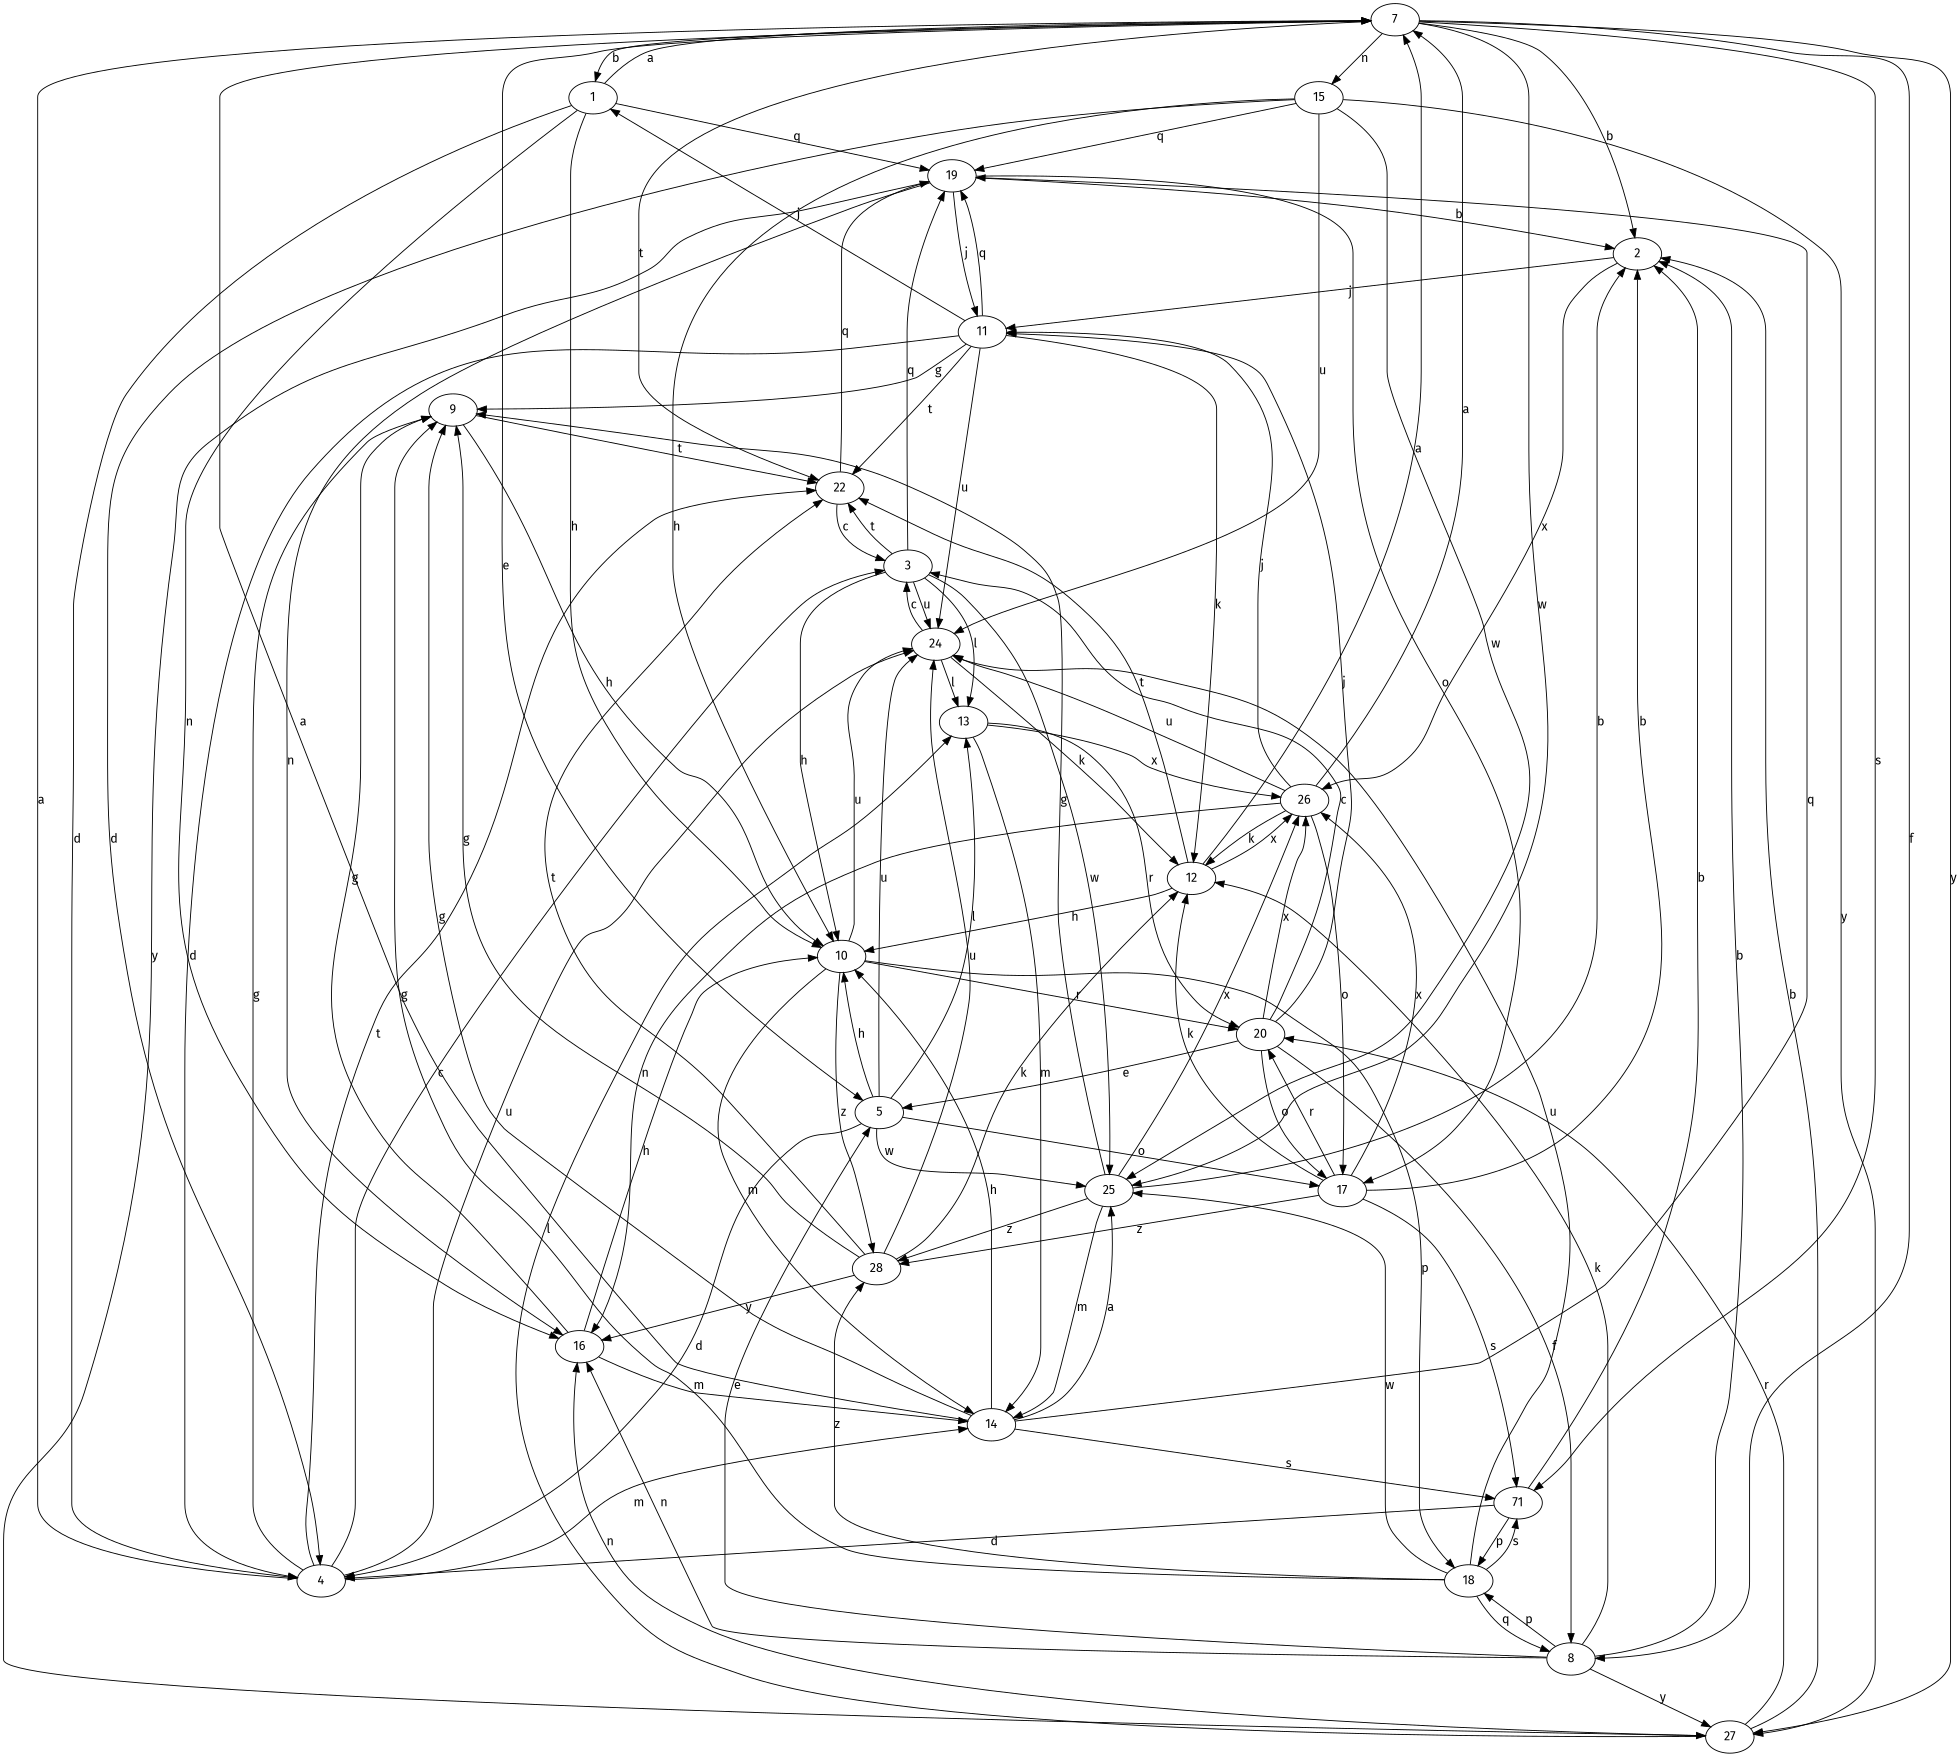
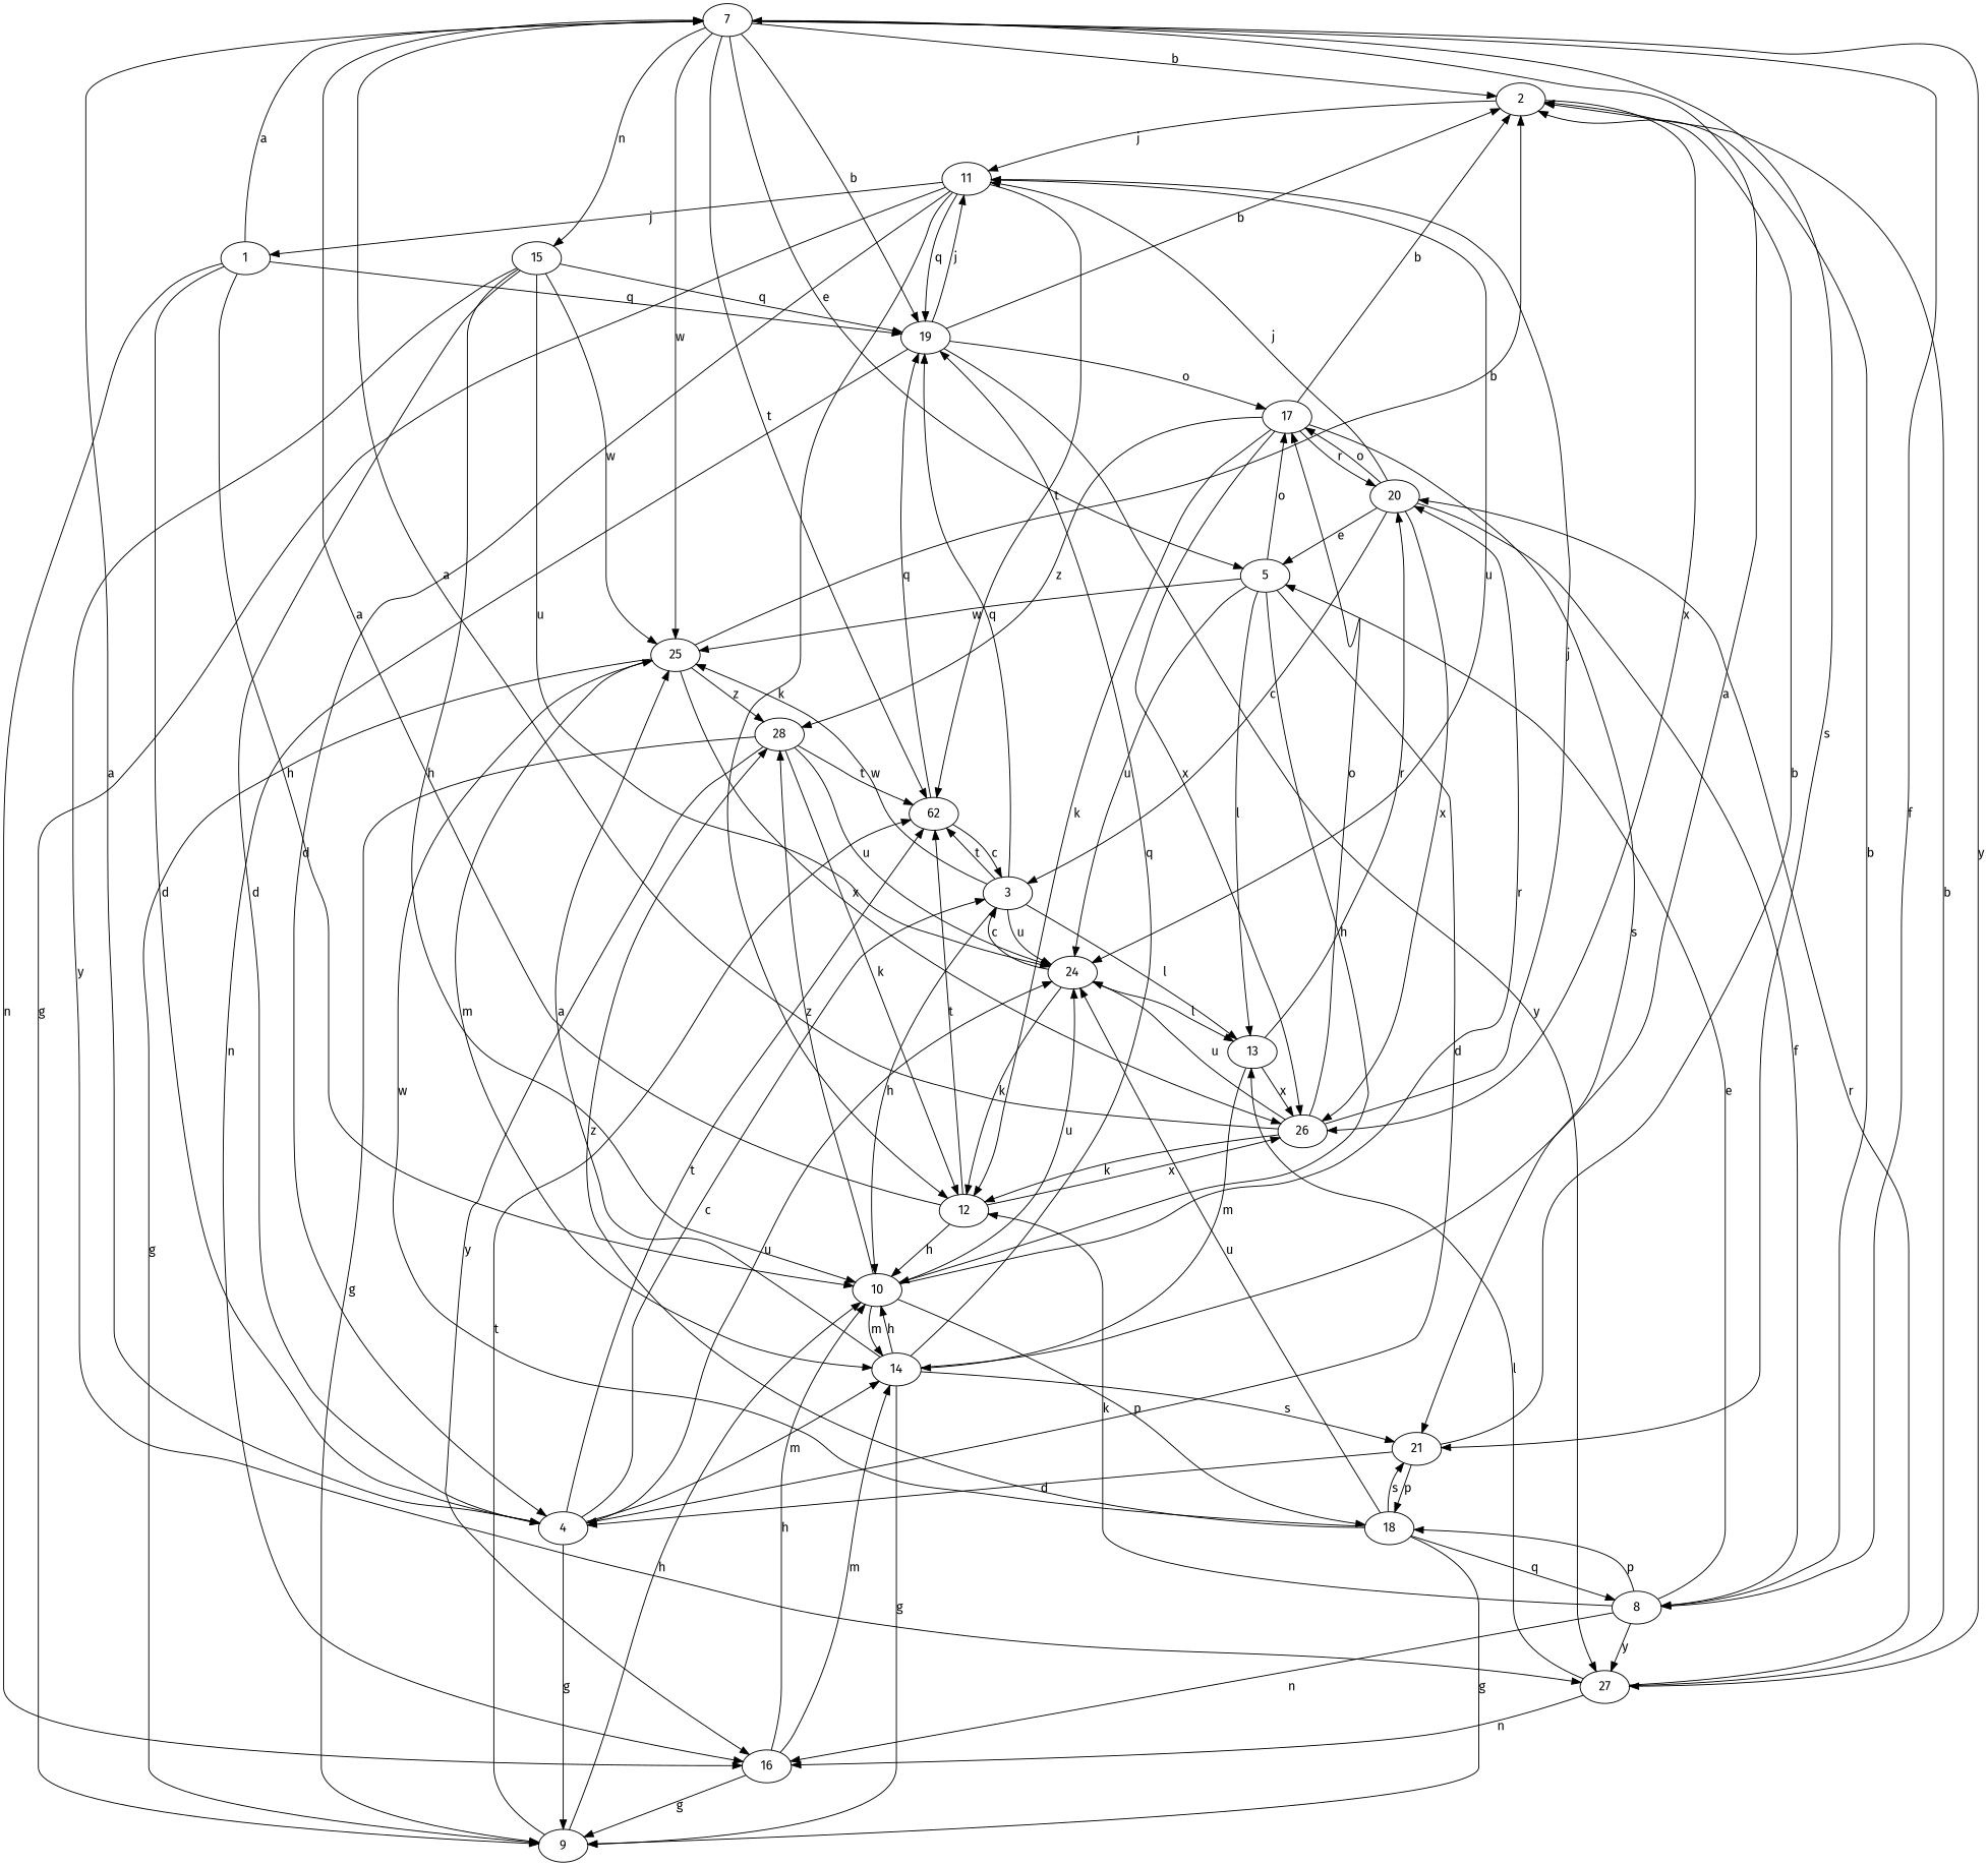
  strict digraph {
    fontname="Fira Sans"
    node [fontname="Fira Sans"]
    edge [fontname="Fira Sans"]
    n1 [label=7]
    1
    2
    5
    8
    15
-   21 [label=71]
-   22
+   21
+   22 [label=62]
    25
    27
    4
    10
    16
    19
    11
    26
    13
    24
    17
    12
    18
    3
    9
    14
    28
    20
-   n1 -> 1 [label=b]
+   n1 -> 19 [label=b]
    n1 -> 2 [label=b]
    n1 -> 5 [label=e]
    n1 -> 8 [label=f]
    n1 -> 15 [label=n]
    n1 -> 21 [label=s]
    n1 -> 22 [label=t]
    n1 -> 25 [label=w]
    n1 -> 27 [label=y]
    1 -> n1 [label=a]
    1 -> 4 [label=d]
    1 -> 10 [label=h]
    1 -> 16 [label=n]
    1 -> 19 [label=q]
    2 -> 11 [label=j]
    2 -> 26 [label=x]
    5 -> 25 [label=w]
    5 -> 4 [label=d]
    5 -> 10 [label=h]
    5 -> 13 [label=l]
    5 -> 24 [label=u]
    5 -> 17 [label=o]
    8 -> 2 [label=b]
    8 -> 5 [label=e]
    8 -> 27 [label=y]
    8 -> 16 [label=n]
    8 -> 12 [label=k]
    8 -> 18 [label=p]
    15 -> 25 [label=w]
    15 -> 27 [label=y]
    15 -> 4 [label=d]
    15 -> 10 [label=h]
    15 -> 19 [label=q]
    15 -> 24 [label=u]
    21 -> 2 [label=b]
    21 -> 4 [label=d]
    21 -> 18 [label=p]
    22 -> 19 [label=q]
    22 -> 3 [label=c]
    25 -> 2 [label=b]
    25 -> 26 [label=x]
    25 -> 9 [label=g]
    25 -> 14 [label=m]
    25 -> 28 [label=z]
    27 -> 2 [label=b]
    27 -> 16 [label=n]
    27 -> 13 [label=l]
    27 -> 20 [label=r]
    4 -> n1 [label=a]
    4 -> 22 [label=t]
    4 -> 24 [label=u]
    4 -> 3 [label=c]
    4 -> 9 [label=g]
    4 -> 14 [label=m]
    10 -> 24 [label=u]
    10 -> 18 [label=p]
    10 -> 14 [label=m]
    10 -> 28 [label=z]
    10 -> 20 [label=r]
    16 -> 10 [label=h]
    16 -> 9 [label=g]
    16 -> 14 [label=m]
    19 -> 2 [label=b]
    19 -> 27 [label=y]
    19 -> 16 [label=n]
    19 -> 11 [label=j]
    19 -> 17 [label=o]
    11 -> 1 [label=j]
    11 -> 22 [label=t]
    11 -> 4 [label=d]
    11 -> 19 [label=q]
    11 -> 24 [label=u]
    11 -> 12 [label=k]
    11 -> 9 [label=g]
    26 -> n1 [label=a]
-   26 -> 16 [label=n]
    26 -> 11 [label=j]
    26 -> 24 [label=u]
    26 -> 17 [label=o]
    26 -> 12 [label=k]
    13 -> 26 [label=x]
    13 -> 14 [label=m]
    13 -> 20 [label=r]
    24 -> 13 [label=l]
    24 -> 12 [label=k]
    24 -> 3 [label=c]
    17 -> 2 [label=b]
    17 -> 21 [label=s]
    17 -> 26 [label=x]
    17 -> 12 [label=k]
    17 -> 28 [label=z]
    17 -> 20 [label=r]
    12 -> n1 [label=a]
    12 -> 22 [label=t]
    12 -> 10 [label=h]
    12 -> 26 [label=x]
    18 -> 8 [label=q]
    18 -> 21 [label=s]
    18 -> 25 [label=w]
    18 -> 24 [label=u]
    18 -> 9 [label=g]
    18 -> 28 [label=z]
    3 -> 22 [label=t]
    3 -> 25 [label=w]
    3 -> 10 [label=h]
    3 -> 19 [label=q]
    3 -> 13 [label=l]
    3 -> 24 [label=u]
    9 -> 22 [label=t]
    9 -> 10 [label=h]
    14 -> n1 [label=a]
    14 -> 21 [label=s]
    14 -> 25 [label=a]
    14 -> 10 [label=h]
    14 -> 19 [label=q]
    14 -> 9 [label=g]
    28 -> 22 [label=t]
    28 -> 16 [label=y]
    28 -> 24 [label=u]
    28 -> 12 [label=k]
    28 -> 9 [label=g]
    20 -> 5 [label=e]
    20 -> 8 [label=f]
    20 -> 11 [label=j]
    20 -> 26 [label=x]
    20 -> 17 [label=o]
    20 -> 3 [label=c]
  }
